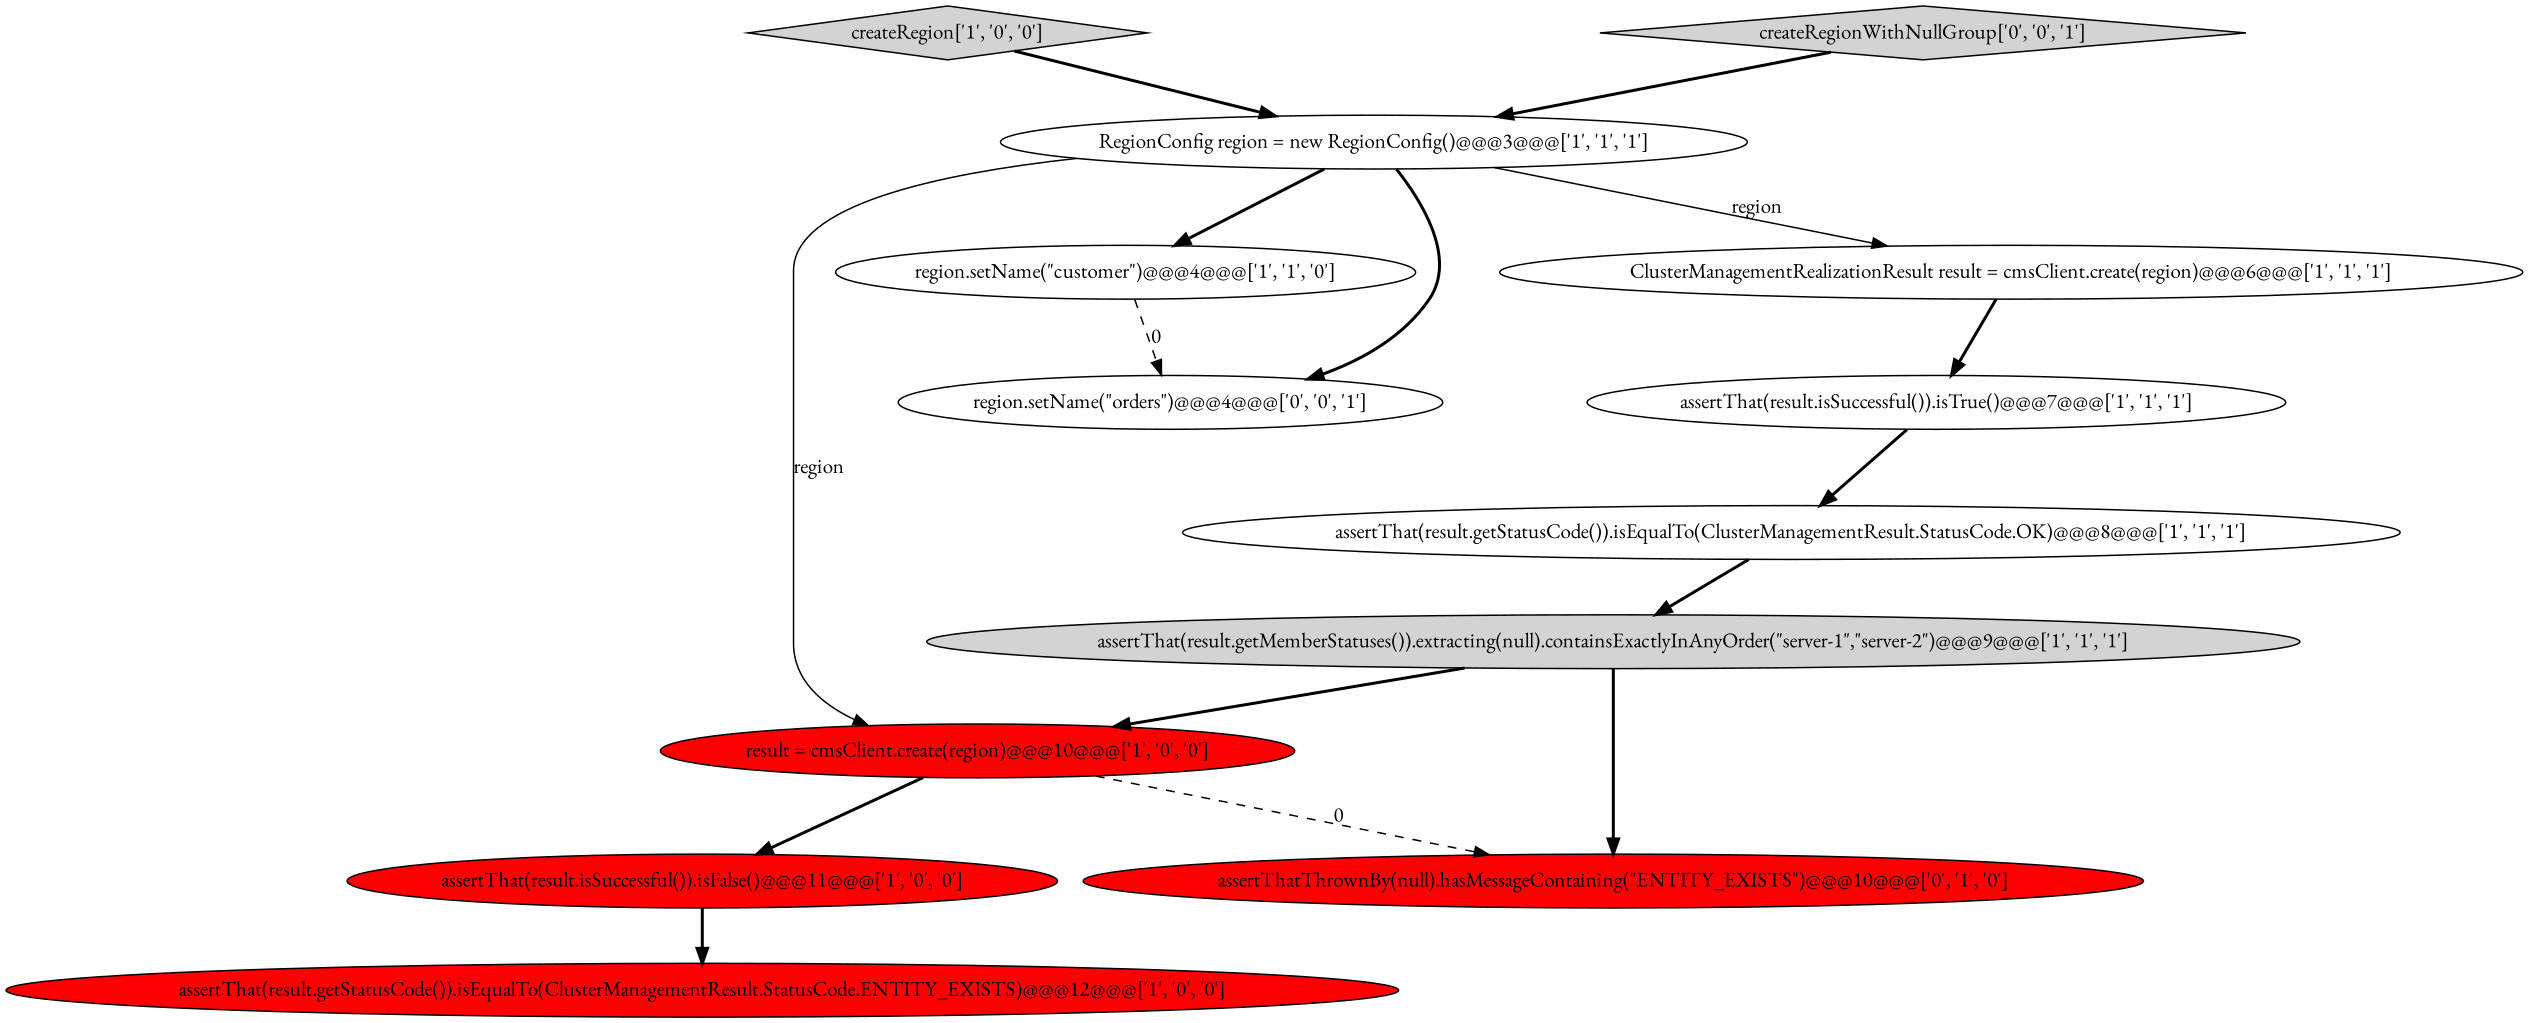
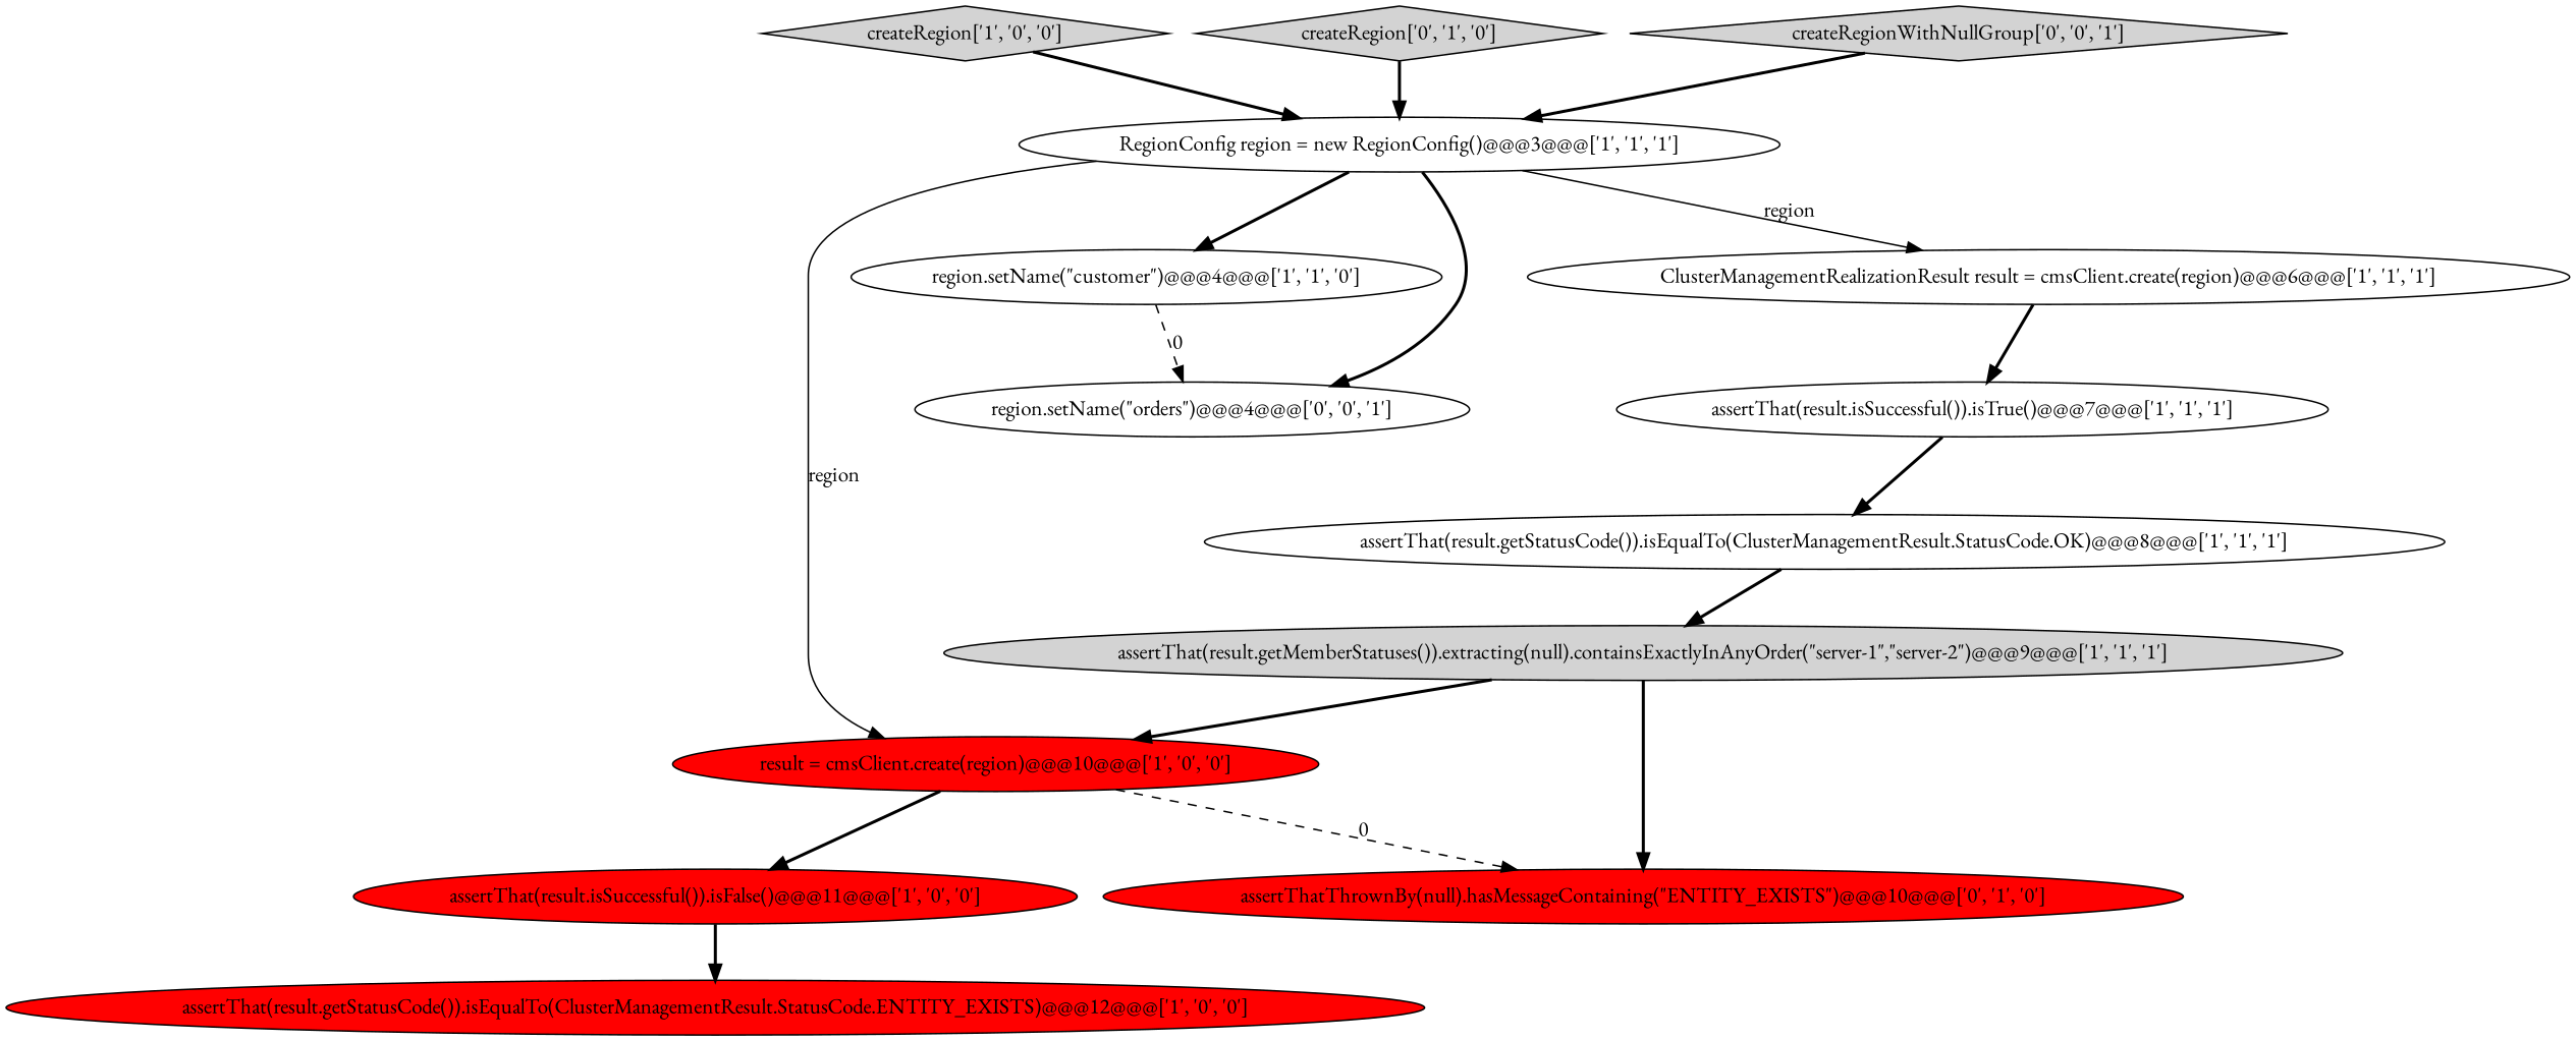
  digraph {
    fontname="EB Garamond"
    node [fillcolor=white fontname="EB Garamond" shape=ellipse style=filled]
    edge [fontname="EB Garamond" style=bold]
    n1 [fillcolor=lightgray label="createRegion['1', '0', '0']" shape=diamond]
    n2 [label="RegionConfig region = new RegionConfig()@@@3@@@['1', '1', '1']"]
    n3 [fillcolor=red label="result = cmsClient.create(region)@@@10@@@['1', '0', '0']"]
    n4 [label="region.setName(\"customer\")@@@4@@@['1', '1', '0']"]
    n5 [label="region.setName(\"orders\")@@@4@@@['0', '0', '1']"]
    n6 [label="ClusterManagementRealizationResult result = cmsClient.create(region)@@@6@@@['1', '1', '1']"]
    n7 [fillcolor=red label="assertThat(result.isSuccessful()).isFalse()@@@11@@@['1', '0', '0']"]
    n8 [fillcolor=red label="assertThatThrownBy(null).hasMessageContaining(\"ENTITY_EXISTS\")@@@10@@@['0', '1', '0']"]
    n9 [fillcolor=red label="assertThat(result.getStatusCode()).isEqualTo(ClusterManagementResult.StatusCode.ENTITY_EXISTS)@@@12@@@['1', '0', '0']"]
    n10 [fillcolor=lightgray label="assertThat(result.getMemberStatuses()).extracting(null).containsExactlyInAnyOrder(\"server-1\",\"server-2\")@@@9@@@['1', '1', '1']"]
+   n11 [fillcolor=lightgray label="createRegion['0', '1', '0']" shape=diamond]
    n12 [label="assertThat(result.isSuccessful()).isTrue()@@@7@@@['1', '1', '1']"]
    n13 [label="assertThat(result.getStatusCode()).isEqualTo(ClusterManagementResult.StatusCode.OK)@@@8@@@['1', '1', '1']"]
    n14 [fillcolor=lightgray label="createRegionWithNullGroup['0', '0', '1']" shape=diamond]
    n1 -> n2
    n2 -> n3 [label=region style=solid]
    n2 -> n4
    n2 -> n5
    n2 -> n6 [label=region style=solid]
    n3 -> n7
    n3 -> n8 [label=0 style=dashed]
    n4 -> n5 [label=0 style=dashed]
    n6 -> n12
    n7 -> n9
    n10 -> n3
    n10 -> n8
+   n11 -> n2
    n12 -> n13
    n13 -> n10
    n14 -> n2
  }
